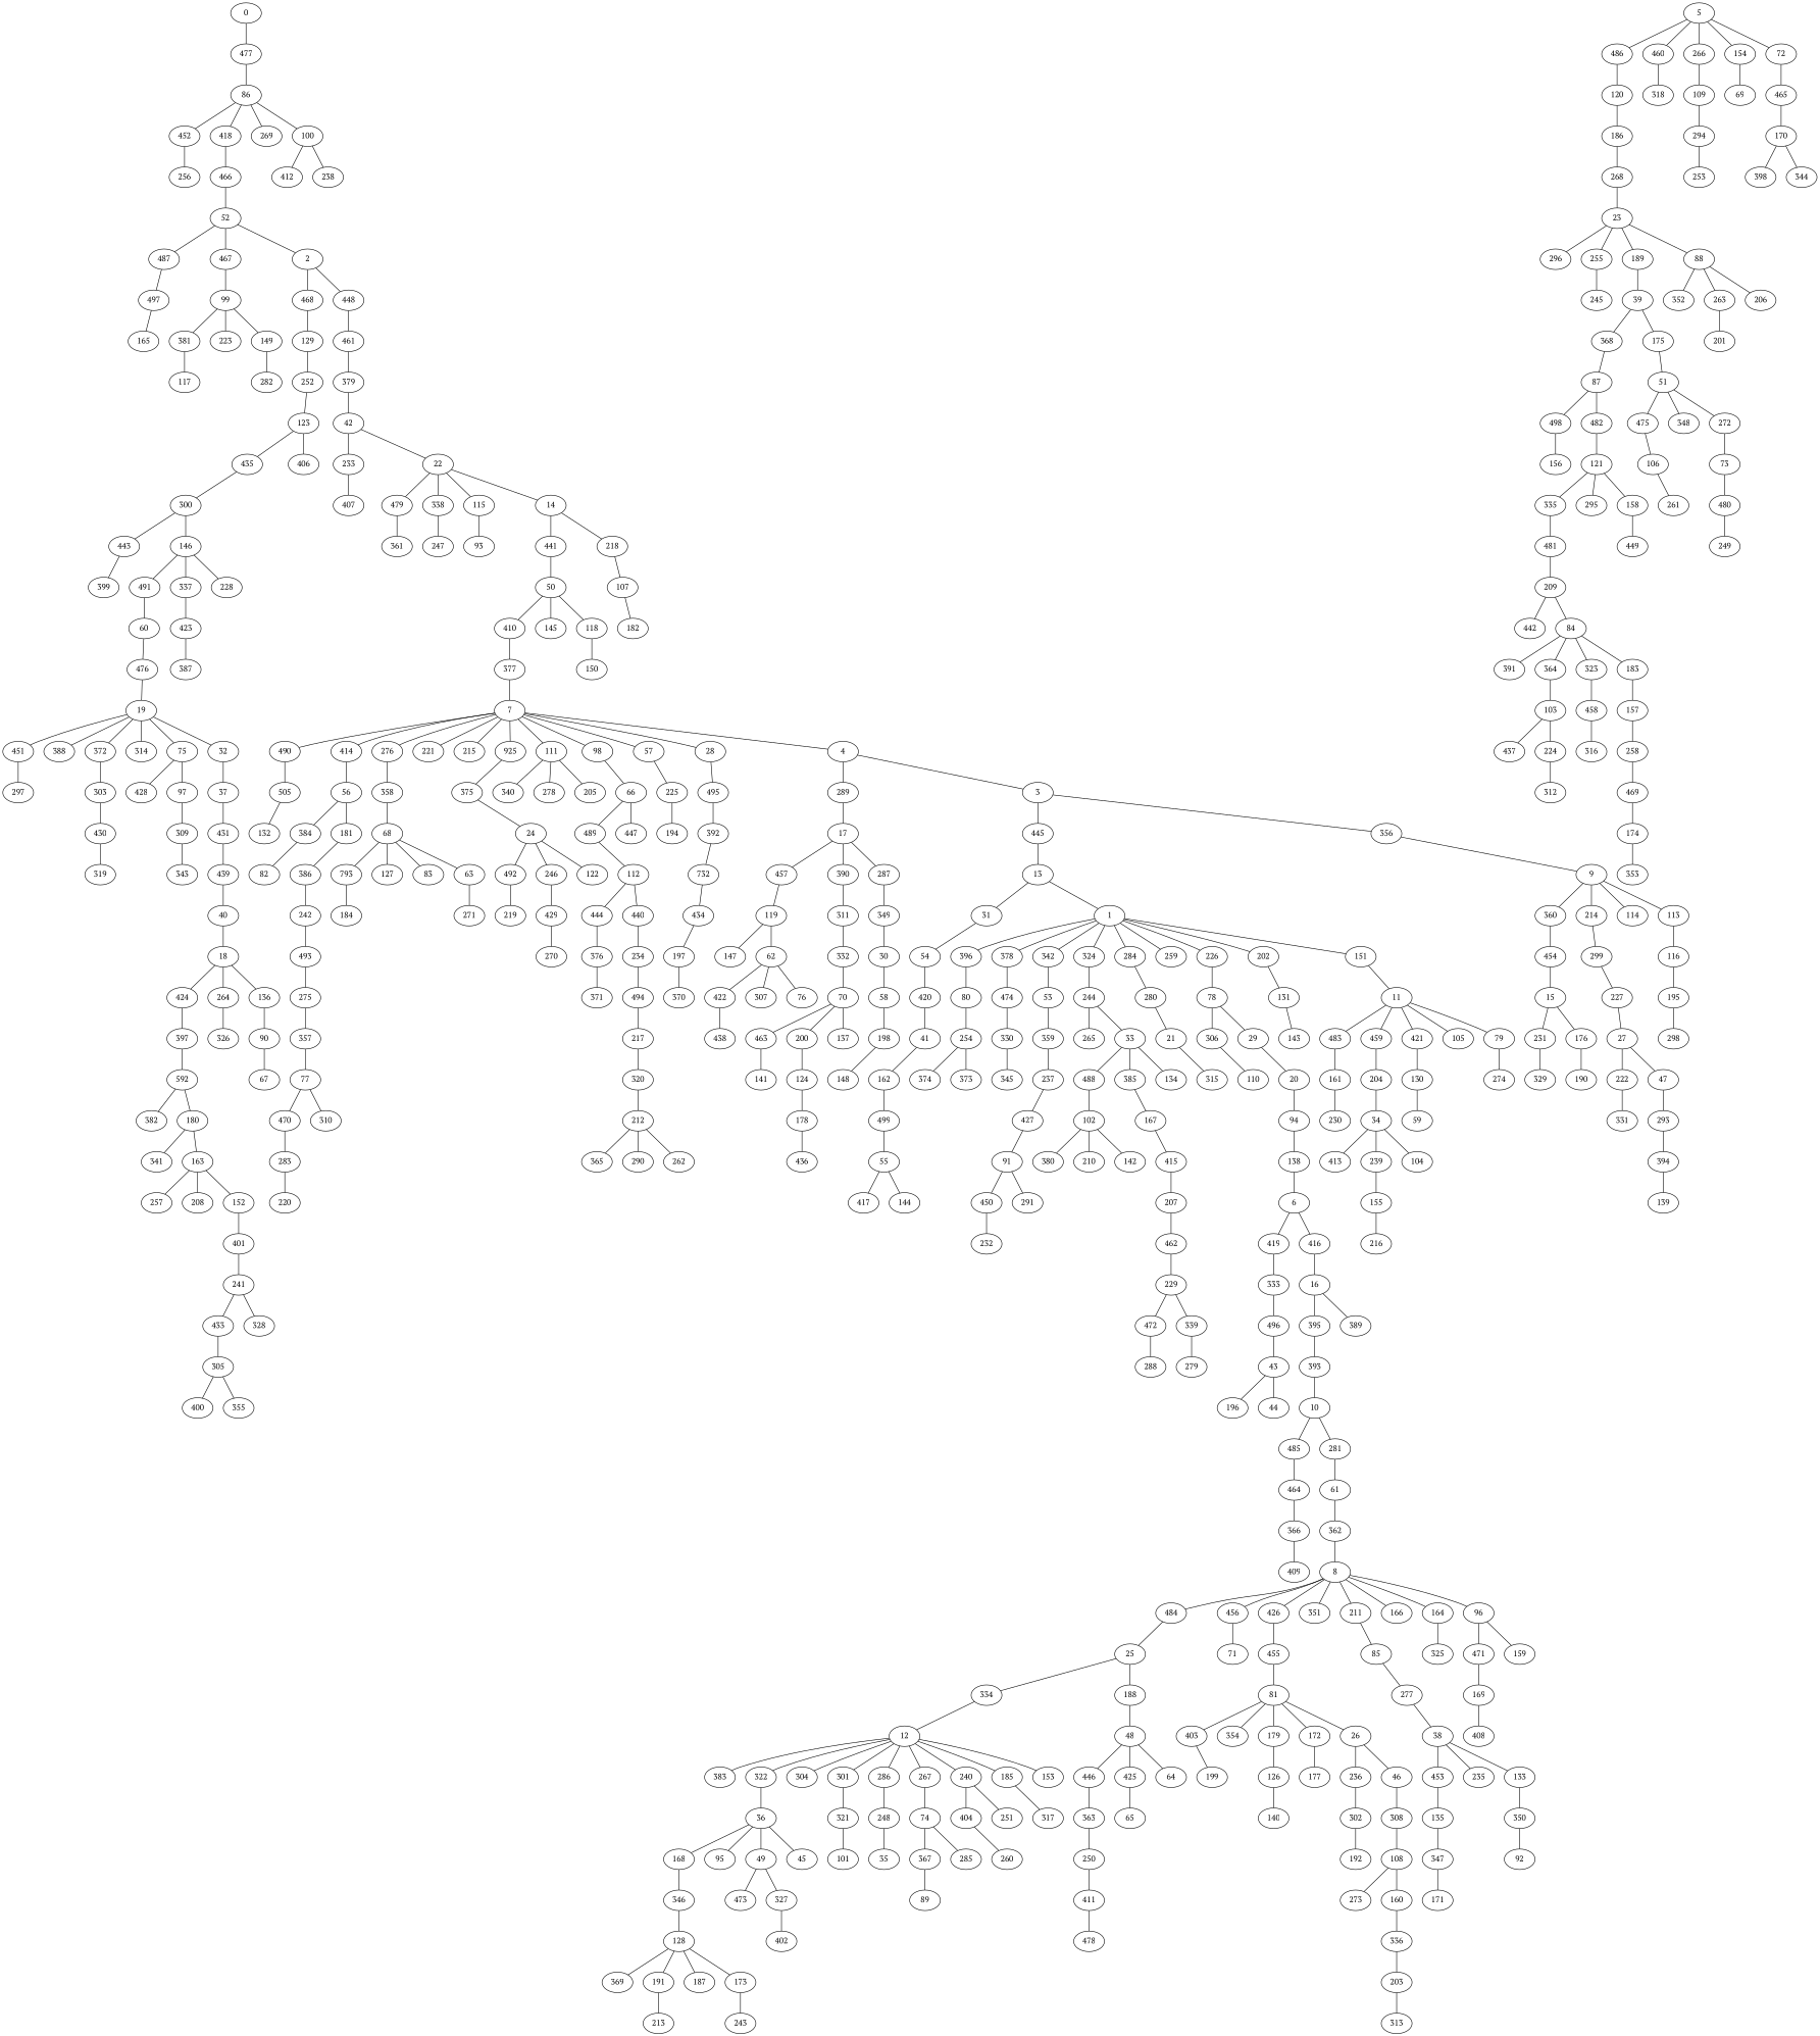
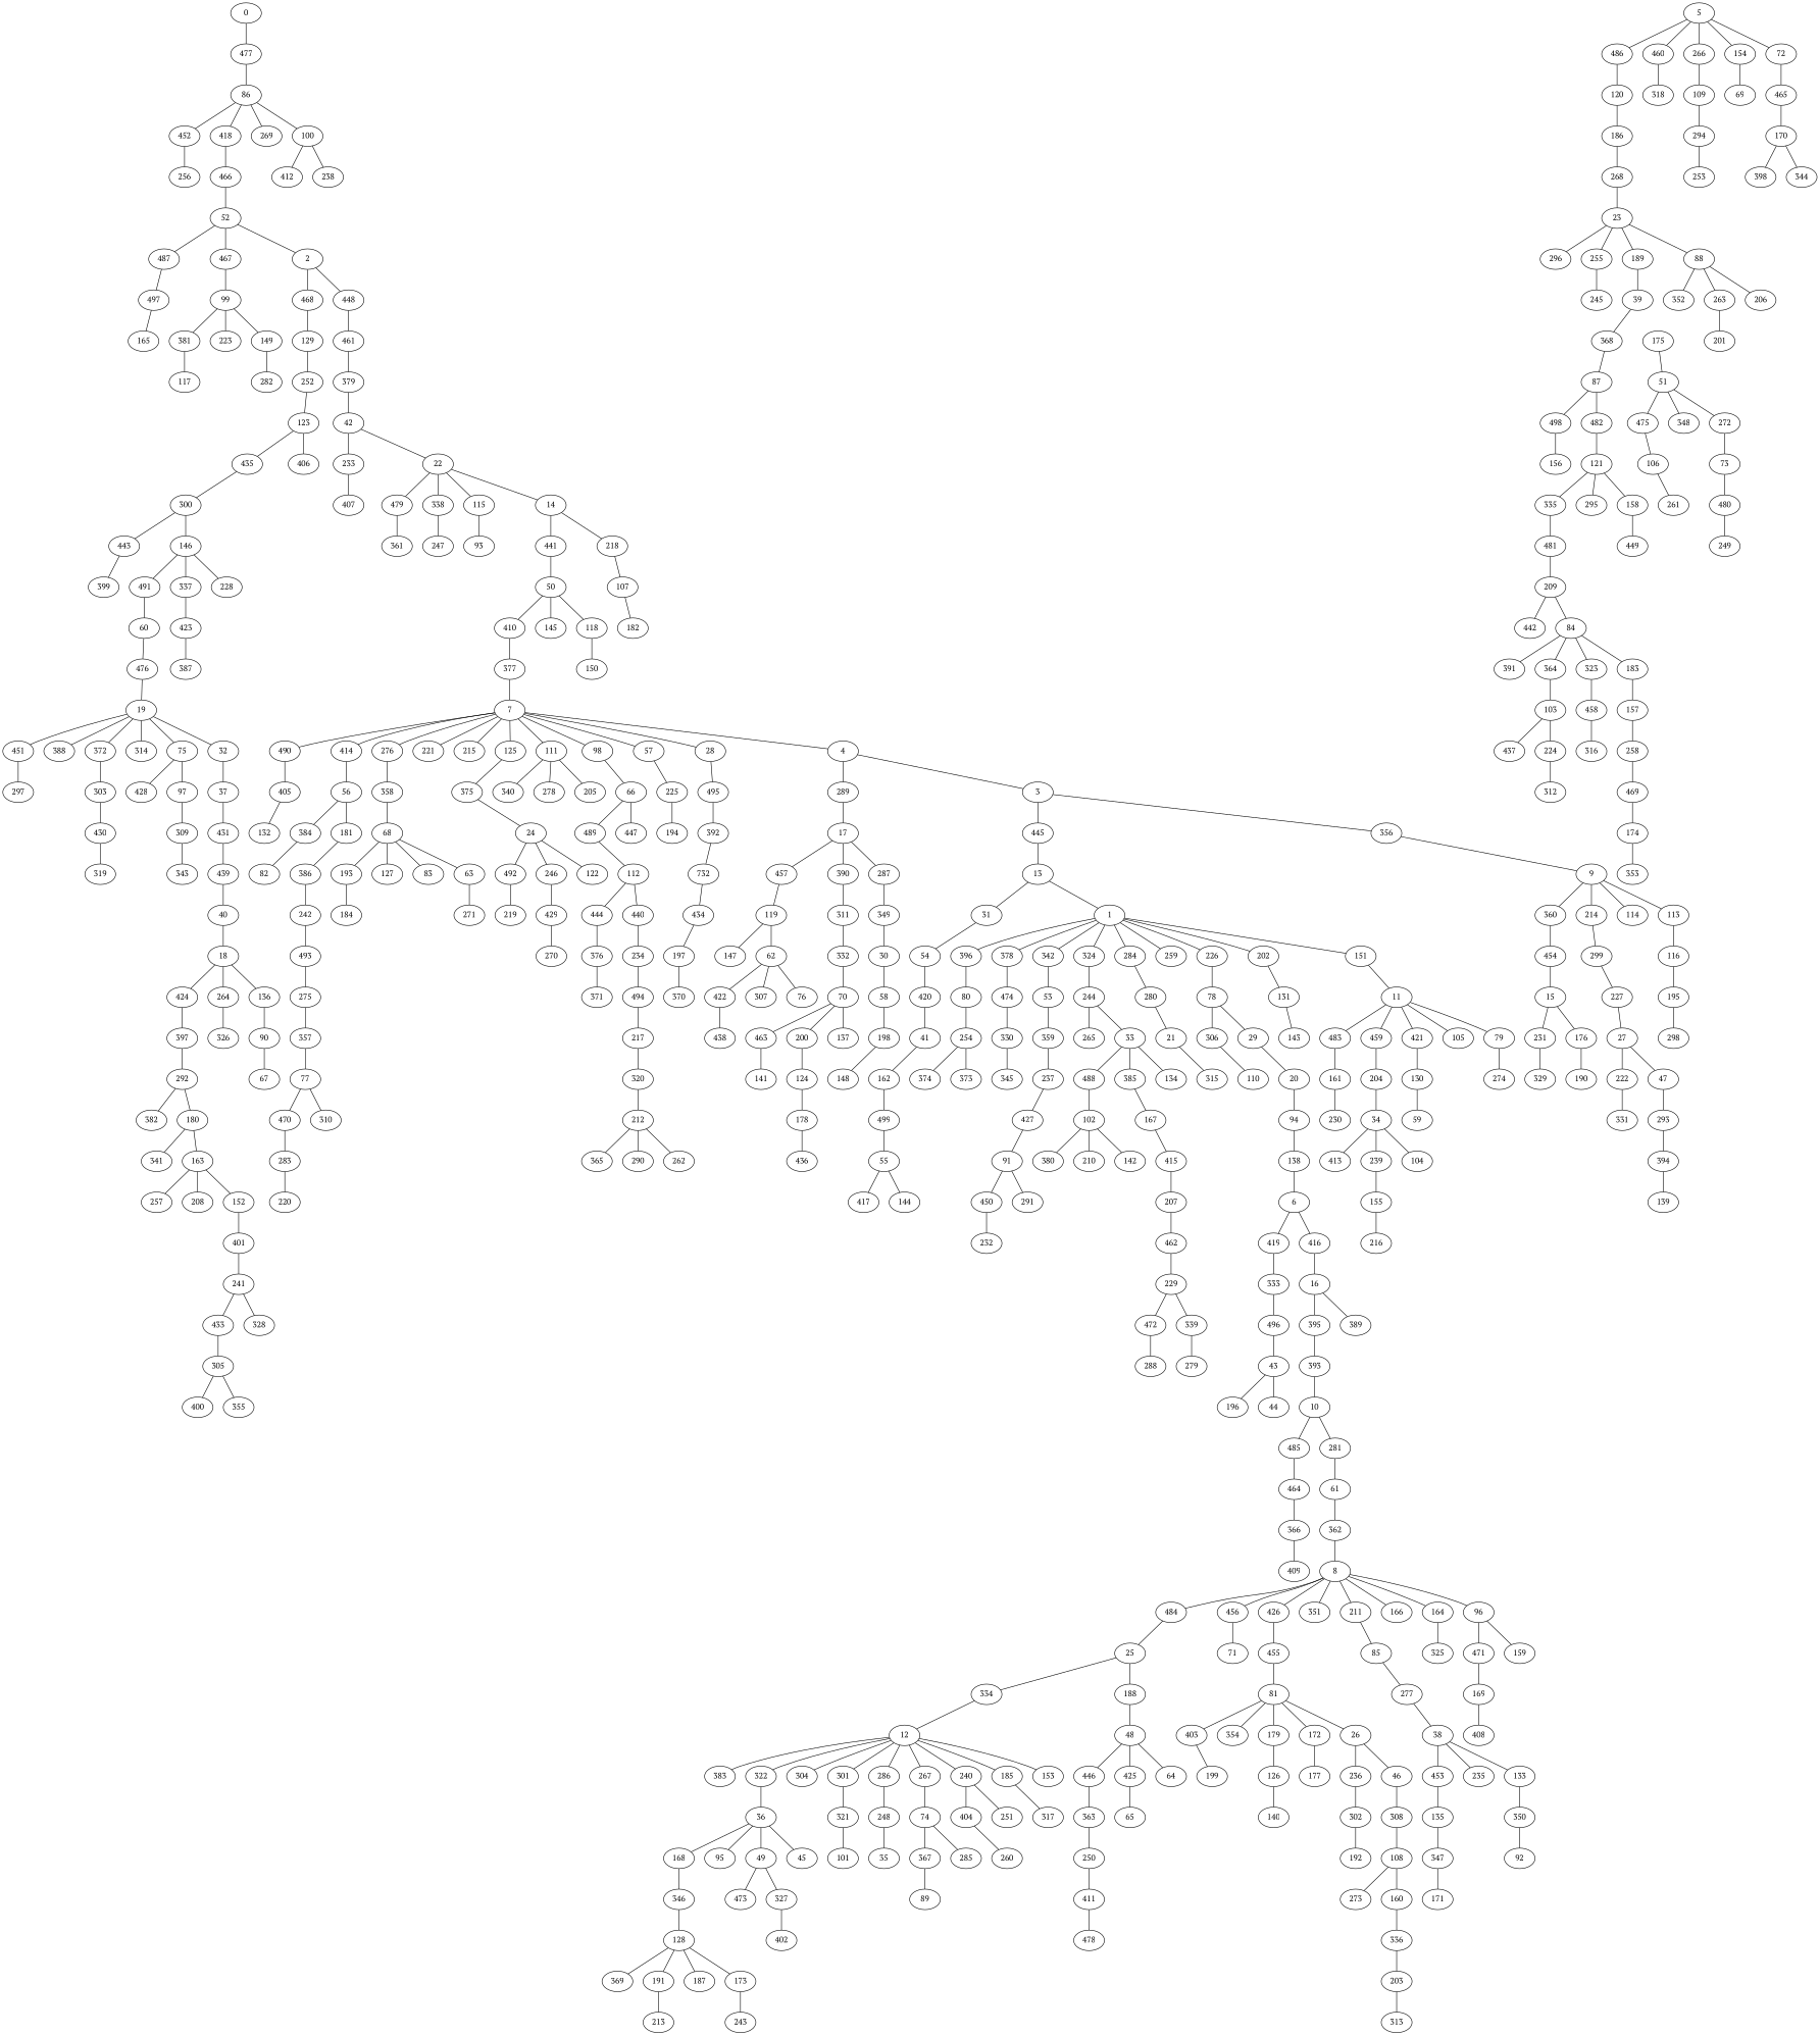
  graph {
    fontname="PT Serif"
    node [fontname="PT Serif"]
    edge [fontname="PT Serif"]
    0
    477
    86
    452
    418
    269
    100
    256
    466
    412
    238
    52
    487
    467
    2
    497
    99
    468
    448
    165
    381
    223
    149
    117
    282
    129
    461
    252
    123
    435
    406
    300
    443
    146
    399
    491
    337
    228
    60
    423
    476
    19
    451
    388
    372
    314
    75
    32
    297
    303
    428
    97
    37
    430
    319
    309
    343
    431
    439
    40
    18
    424
    264
    136
    397
    326
    90
-   292 [label=592]
+   292
    382
    180
    341
    163
    257
    208
    152
    401
    241
    433
    328
    305
    400
    355
    67
    387
    379
    42
    233
    22
    407
    479
    338
    115
    14
    361
    247
    93
    441
    218
    50
    107
    410
    145
    118
    377
    150
    7
    490
    414
    276
    221
    215
-   125 [label=925]
+   125
    111
    98
    57
    28
    4
-   405 [label=505]
+   405
    56
    358
    375
    340
    278
    205
    66
    225
    495
    289
    3
    132
    384
    181
    82
    386
    242
    493
    275
    357
    77
    470
    310
    283
    220
    68
-   193 [label=793]
+   193
    127
    83
    63
    184
    271
    24
    492
    246
    122
    219
    429
    270
    489
    447
    112
    444
    440
    376
    234
    371
    494
    217
    320
    212
    365
    290
    262
    194
    392
    n175 [label=732]
    434
    197
    370
    17
    445
    356
    457
    390
    287
    119
    311
    349
    147
    62
    422
    307
    76
    438
    332
    70
    463
    200
    137
    141
    124
    178
    436
    30
    58
    198
    148
    13
    9
    31
    1
    54
    396
    378
    342
    324
    284
    259
    226
    202
    151
    420
    41
    162
    499
    55
    417
    144
    80
    474
    53
    244
    280
    78
    131
    11
    254
    374
    373
    330
    345
    5
    486
    460
    266
    154
    72
    120
    318
    109
    69
    465
    186
    268
    23
    296
    255
    189
    88
    245
    39
    352
    263
    206
    368
    175
    87
    51
    498
    482
    156
    121
    335
    295
    158
    481
    449
    209
    442
    84
    391
    364
    323
    183
    103
    458
    157
    437
    224
    312
    316
    258
    469
    174
    353
    475
    348
    272
    106
    73
    261
    480
    249
    201
    294
    253
    170
    398
    344
    359
    237
    427
    91
    450
    291
    232
    265
    33
    488
    385
    134
    102
    167
    380
    210
    142
    415
    207
    462
    229
    472
    339
    288
    279
    21
    315
    306
    29
    110
    20
    94
    138
    6
    419
    416
    333
    16
    496
    43
    196
    44
    395
    389
    393
    10
    485
    281
    464
    61
    366
    409
    362
    8
    484
    456
    426
    351
    211
    166
    164
    96
    25
    71
    455
    85
    325
    471
    159
    334
    188
    12
    48
    383
    322
    304
    301
    286
    267
    240
    185
    153
    36
    321
    248
    74
    404
    251
    317
    168
    95
    49
    45
    346
    473
    327
    128
    369
    191
    187
    173
    213
    243
    402
    101
    35
    367
    285
    89
    260
    446
    425
    64
    363
    65
    250
    411
    478
    81
    403
    354
    179
    172
    26
    199
    126
    177
    236
    46
    140
    302
    308
    192
    108
    273
    160
    336
    203
    313
    277
    38
    453
    235
    133
    135
    350
    347
    171
    92
    169
    408
    143
    483
    459
    421
    105
    79
    161
    204
    130
    274
    230
    34
    413
    239
    104
    155
    216
    59
    360
    214
    114
    113
    454
    299
    116
    15
    231
    176
    329
    190
    227
    27
    222
    47
    331
    293
    394
    139
    195
    298
    182
    0 -- 477
    477 -- 86
    86 -- 452
    86 -- 418
    86 -- 269
    86 -- 100
    452 -- 256
    418 -- 466
    100 -- 412
    100 -- 238
    466 -- 52
    52 -- 487
    52 -- 467
    52 -- 2
    487 -- 497
    467 -- 99
    2 -- 468
    2 -- 448
    497 -- 165
    99 -- 381
    99 -- 223
    99 -- 149
    468 -- 129
    448 -- 461
    381 -- 117
    149 -- 282
    129 -- 252
    461 -- 379
    252 -- 123
    123 -- 435
    123 -- 406
    435 -- 300
    300 -- 443
    300 -- 146
    443 -- 399
    146 -- 491
    146 -- 337
    146 -- 228
    491 -- 60
    337 -- 423
    60 -- 476
    423 -- 387
    476 -- 19
    19 -- 451
    19 -- 388
    19 -- 372
    19 -- 314
    19 -- 75
    19 -- 32
    451 -- 297
    372 -- 303
    75 -- 428
    75 -- 97
    32 -- 37
    303 -- 430
    97 -- 309
    37 -- 431
    430 -- 319
    309 -- 343
    431 -- 439
    439 -- 40
    40 -- 18
    18 -- 424
    18 -- 264
    18 -- 136
    424 -- 397
    264 -- 326
    136 -- 90
    397 -- 292
    90 -- 67
    292 -- 382
    292 -- 180
    180 -- 341
    180 -- 163
    163 -- 257
    163 -- 208
    163 -- 152
    152 -- 401
    401 -- 241
    241 -- 433
    241 -- 328
    433 -- 305
    305 -- 400
    305 -- 355
    379 -- 42
    42 -- 233
    42 -- 22
    233 -- 407
    22 -- 479
    22 -- 338
    22 -- 115
    22 -- 14
    479 -- 361
    338 -- 247
    115 -- 93
    14 -- 441
    14 -- 218
    441 -- 50
    218 -- 107
    50 -- 410
    50 -- 145
    50 -- 118
    107 -- 182
    410 -- 377
    118 -- 150
    377 -- 7
    7 -- 490
    7 -- 414
    7 -- 276
    7 -- 221
    7 -- 215
    7 -- 125
    7 -- 111
    7 -- 98
    7 -- 57
    7 -- 28
    7 -- 4
    490 -- 405
    414 -- 56
    276 -- 358
    125 -- 375
    111 -- 340
    111 -- 278
    111 -- 205
    98 -- 66
    57 -- 225
    28 -- 495
    4 -- 289
    4 -- 3
    405 -- 132
    56 -- 384
    56 -- 181
    358 -- 68
    375 -- 24
    66 -- 489
    66 -- 447
    225 -- 194
    495 -- 392
    289 -- 17
    3 -- 445
    3 -- 356
    384 -- 82
    181 -- 386
    386 -- 242
    242 -- 493
    493 -- 275
    275 -- 357
    357 -- 77
    77 -- 470
    77 -- 310
    470 -- 283
    283 -- 220
    68 -- 193
    68 -- 127
    68 -- 83
    68 -- 63
    193 -- 184
    63 -- 271
    24 -- 492
    24 -- 246
    24 -- 122
    492 -- 219
    246 -- 429
    429 -- 270
    489 -- 112
    112 -- 444
    112 -- 440
    444 -- 376
    440 -- 234
    376 -- 371
    234 -- 494
    494 -- 217
    217 -- 320
    320 -- 212
    212 -- 365
    212 -- 290
    212 -- 262
    392 -- n175
    n175 -- 434
    434 -- 197
    197 -- 370
    17 -- 457
    17 -- 390
    17 -- 287
    445 -- 13
    356 -- 9
    457 -- 119
    390 -- 311
    287 -- 349
    119 -- 147
    119 -- 62
    311 -- 332
    349 -- 30
    62 -- 422
    62 -- 307
    62 -- 76
    422 -- 438
    332 -- 70
    70 -- 463
    70 -- 200
    70 -- 137
    463 -- 141
    200 -- 124
    124 -- 178
    178 -- 436
    30 -- 58
    58 -- 198
    198 -- 148
    13 -- 31
    13 -- 1
    9 -- 360
    9 -- 214
    9 -- 114
    9 -- 113
    31 -- 54
    1 -- 396
    1 -- 378
    1 -- 342
    1 -- 324
    1 -- 284
    1 -- 259
    1 -- 226
    1 -- 202
    1 -- 151
    54 -- 420
    396 -- 80
    378 -- 474
    342 -- 53
    324 -- 244
    284 -- 280
    226 -- 78
    202 -- 131
    151 -- 11
    420 -- 41
    41 -- 162
    162 -- 499
    499 -- 55
    55 -- 417
    55 -- 144
    80 -- 254
    474 -- 330
    53 -- 359
    244 -- 265
    244 -- 33
    280 -- 21
    78 -- 306
    78 -- 29
    131 -- 143
    11 -- 483
    11 -- 459
    11 -- 421
    11 -- 105
    11 -- 79
    254 -- 374
    254 -- 373
    330 -- 345
    5 -- 486
    5 -- 460
    5 -- 266
    5 -- 154
    5 -- 72
    486 -- 120
    460 -- 318
    266 -- 109
    154 -- 69
    72 -- 465
    120 -- 186
    109 -- 294
    465 -- 170
    186 -- 268
    268 -- 23
    23 -- 296
    23 -- 255
    23 -- 189
    23 -- 88
    255 -- 245
    189 -- 39
    88 -- 352
    88 -- 263
    88 -- 206
    39 -- 368
-   39 -- 175
    263 -- 201
    368 -- 87
    175 -- 51
    87 -- 498
    87 -- 482
    51 -- 475
    51 -- 348
    51 -- 272
    498 -- 156
    482 -- 121
    121 -- 335
    121 -- 295
    121 -- 158
    335 -- 481
    158 -- 449
    481 -- 209
    209 -- 442
    209 -- 84
    84 -- 391
    84 -- 364
    84 -- 323
    84 -- 183
    364 -- 103
    323 -- 458
    183 -- 157
    103 -- 437
    103 -- 224
    458 -- 316
    157 -- 258
    224 -- 312
    258 -- 469
    469 -- 174
    174 -- 353
    475 -- 106
    272 -- 73
    106 -- 261
    73 -- 480
    480 -- 249
    294 -- 253
    170 -- 398
    170 -- 344
    359 -- 237
    237 -- 427
    427 -- 91
    91 -- 450
    91 -- 291
    450 -- 232
    33 -- 488
    33 -- 385
    33 -- 134
    488 -- 102
    385 -- 167
    102 -- 380
    102 -- 210
    102 -- 142
    167 -- 415
    415 -- 207
    207 -- 462
    462 -- 229
    229 -- 472
    229 -- 339
    472 -- 288
    339 -- 279
    21 -- 315
    306 -- 110
    29 -- 20
    20 -- 94
    94 -- 138
    138 -- 6
    6 -- 419
    6 -- 416
    419 -- 333
    416 -- 16
    333 -- 496
    16 -- 395
    16 -- 389
    496 -- 43
    43 -- 196
    43 -- 44
    395 -- 393
    393 -- 10
    10 -- 485
    10 -- 281
    485 -- 464
    281 -- 61
    464 -- 366
    61 -- 362
    366 -- 409
    362 -- 8
    8 -- 484
    8 -- 456
    8 -- 426
    8 -- 351
    8 -- 211
    8 -- 166
    8 -- 164
    8 -- 96
    484 -- 25
    456 -- 71
    426 -- 455
    211 -- 85
    164 -- 325
    96 -- 471
    96 -- 159
    25 -- 334
    25 -- 188
    455 -- 81
    85 -- 277
    471 -- 169
    334 -- 12
    188 -- 48
    12 -- 383
    12 -- 322
    12 -- 304
    12 -- 301
    12 -- 286
    12 -- 267
    12 -- 240
    12 -- 185
    12 -- 153
    48 -- 446
    48 -- 425
    48 -- 64
    322 -- 36
    301 -- 321
    286 -- 248
    267 -- 74
    240 -- 404
    240 -- 251
    185 -- 317
    36 -- 168
    36 -- 95
    36 -- 49
    36 -- 45
    321 -- 101
    248 -- 35
    74 -- 367
    74 -- 285
    404 -- 260
    168 -- 346
    49 -- 473
    49 -- 327
    346 -- 128
    327 -- 402
    128 -- 369
    128 -- 191
    128 -- 187
    128 -- 173
    191 -- 213
    173 -- 243
    367 -- 89
    446 -- 363
    425 -- 65
    363 -- 250
    250 -- 411
    411 -- 478
    81 -- 403
    81 -- 354
    81 -- 179
    81 -- 172
    81 -- 26
    403 -- 199
    179 -- 126
    172 -- 177
    26 -- 236
    26 -- 46
    126 -- 140
    236 -- 302
    46 -- 308
    302 -- 192
    308 -- 108
    108 -- 273
    108 -- 160
    160 -- 336
    336 -- 203
    203 -- 313
    277 -- 38
    38 -- 453
    38 -- 235
    38 -- 133
    453 -- 135
    133 -- 350
    135 -- 347
    350 -- 92
    347 -- 171
    169 -- 408
    483 -- 161
    459 -- 204
    421 -- 130
    79 -- 274
    161 -- 230
    204 -- 34
    130 -- 59
    34 -- 413
    34 -- 239
    34 -- 104
    239 -- 155
    155 -- 216
    360 -- 454
    214 -- 299
    113 -- 116
    454 -- 15
    299 -- 227
    116 -- 195
    15 -- 231
    15 -- 176
    231 -- 329
    176 -- 190
    227 -- 27
    27 -- 222
    27 -- 47
    222 -- 331
    47 -- 293
    293 -- 394
    394 -- 139
    195 -- 298
  }
